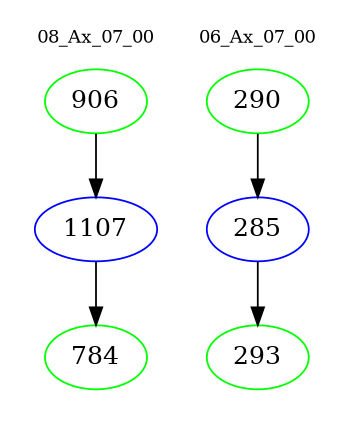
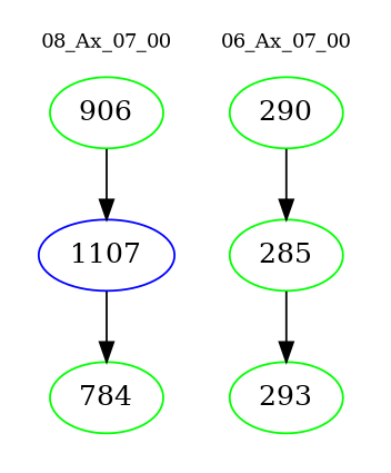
  digraph {
    node [color=green]
    edge [color=black]
    n1 [label=906]
    n2 [color=blue label=1107]
    n3 [label=784]
    n4 [label=290]
-   n5 [color=blue label=285]
+   n5 [label=285]
    n6 [label=293]
    subgraph cluster_1 {
      color=white
      fontsize=10
      label="08_Ax_07_00"
      n1
      n2
      n3
    }
    subgraph cluster_2 {
      color=white
      fontsize=10
      label="06_Ax_07_00"
      n4
      n5
      n6
    }
    n1 -> n2
    n2 -> n3
    n4 -> n5
    n5 -> n6
  }
